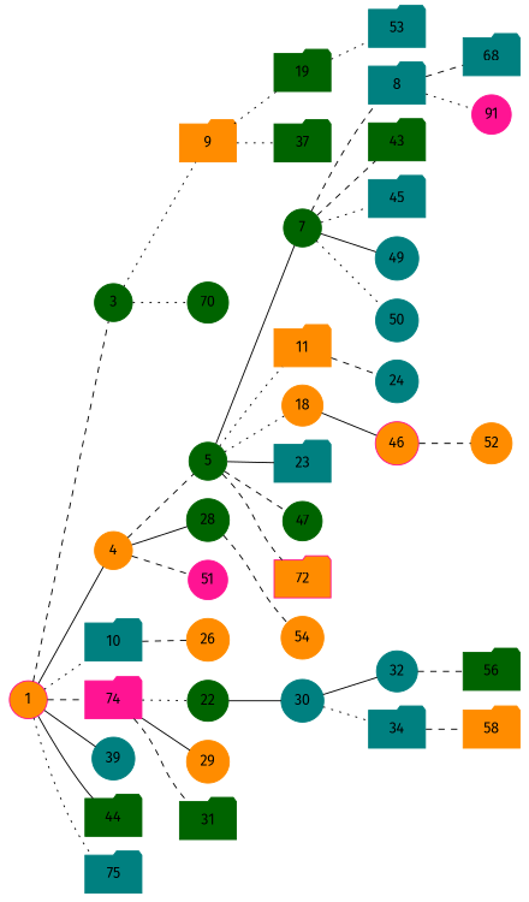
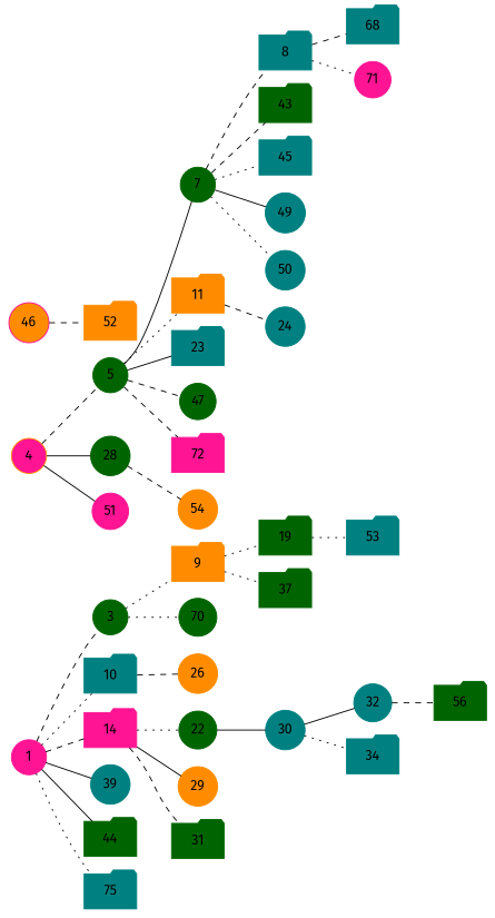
  graph {
    fontname="Fira Sans"
    rankdir=LR
    node [color=teal fontname="Fira Sans" shape=circle style=filled]
    edge [fontname="Fira Sans" style=dashed]
-   1 [color=deeppink super="+2" fillcolor=darkorange]
+   1 [color=deeppink super="+2"]
    3 [color=darkgreen]
-   4 [color=darkorange]
+   4 [color=darkorange fillcolor=deeppink]
    10 [shape=folder super="+27+25"]
-   14 [color=deeppink shape=folder super="+17" label=74]
+   14 [color=deeppink shape=folder super="+17"]
    39
    44 [color=darkgreen shape=folder]
    75 [shape=folder]
    9 [color=darkorange shape=folder super="+16"]
    70 [color=darkgreen super="+82"]
    5 [color=darkgreen super="+6"]
    28 [color=darkgreen super="+84+86+66+33"]
    51 [color=deeppink super="+55+57"]
    26 [color=darkorange]
    22 [color=darkgreen super="+60"]
    29 [color=darkorange super="+36"]
    31 [color=darkgreen shape=folder]
    19 [color=darkgreen shape=folder super="+67"]
    37 [color=darkgreen shape=folder super="+65+63+59+48"]
    7 [color=darkgreen super="+12+15+13"]
    11 [color=darkorange shape=folder]
-   18 [color=darkorange super="+42"]
    23 [shape=folder]
    47 [color=darkgreen]
-   72 [color=deeppink shape=folder fillcolor=darkorange]
+   72 [color=deeppink shape=folder]
    54 [color=darkorange]
    8 [shape=folder]
    43 [color=darkgreen shape=folder]
    45 [shape=folder]
    49
    50 [super="+62"]
    24
    46 [color=deeppink fillcolor=darkorange]
    68 [shape=folder]
-   71 [color=deeppink label=91]
+   71 [color=deeppink]
    53 [shape=folder]
    30
-   52 [color=darkorange]
+   52 [color=darkorange shape=folder]
    32
    34 [shape=folder super="+35"]
    56 [color=darkgreen shape=folder]
-   58 [color=darkorange shape=folder super="+77+78"]
    1 -- 3
-   1 -- 4 [style=solid]
    1 -- 10 [style=dotted]
    1 -- 14
    1 -- 39 [style=solid]
    1 -- 44 [style=solid]
    1 -- 75 [style=dotted]
    3 -- 9 [style=dotted]
    3 -- 70 [style=dotted]
    4 -- 5
    4 -- 28 [style=solid]
-   4 -- 51
+   4 -- 51 [style=solid]
    10 -- 26
    14 -- 22 [style=dotted]
    14 -- 29 [style=solid]
    14 -- 31
    9 -- 19 [style=dotted]
    9 -- 37 [style=dotted]
    5 -- 7 [style=solid]
    5 -- 11 [style=dotted]
-   5 -- 18 [style=dotted]
    5 -- 23 [style=solid]
    5 -- 47
    5 -- 72
    28 -- 54
    22 -- 30 [style=solid]
    19 -- 53 [style=dotted]
    7 -- 8
    7 -- 43
    7 -- 45 [style=dotted]
    7 -- 49 [style=solid]
    7 -- 50 [style=dotted]
    11 -- 24
-   18 -- 46 [style=solid]
    8 -- 68
    8 -- 71 [style=dotted]
    46 -- 52
    30 -- 32 [style=solid]
    30 -- 34 [style=dotted]
    32 -- 56
-   34 -- 58
  }
